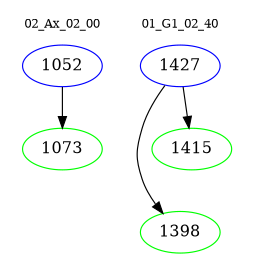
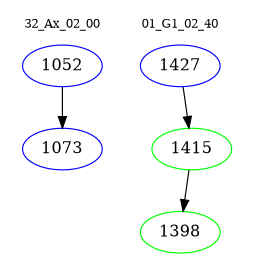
  digraph {
    node [color=green]
    edge [color=black]
    n1 [color=blue label=1052]
-   n2 [label=1073]
+   n2 [color=blue label=1073]
    n3 [color=blue label=1427]
    n4 [label=1398]
    n5 [label=1415]
    subgraph cluster_1 {
      color=white
      fontsize=10
-     label="02_Ax_02_00"
+     label="32_Ax_02_00"
      n1
      n2
    }
    subgraph cluster_2 {
      color=white
      fontsize=10
      label="01_G1_02_40"
      n3
      n4
      n5
    }
    n1 -> n2
-   n3 -> n4
+   n5 -> n4
    n3 -> n5
  }
